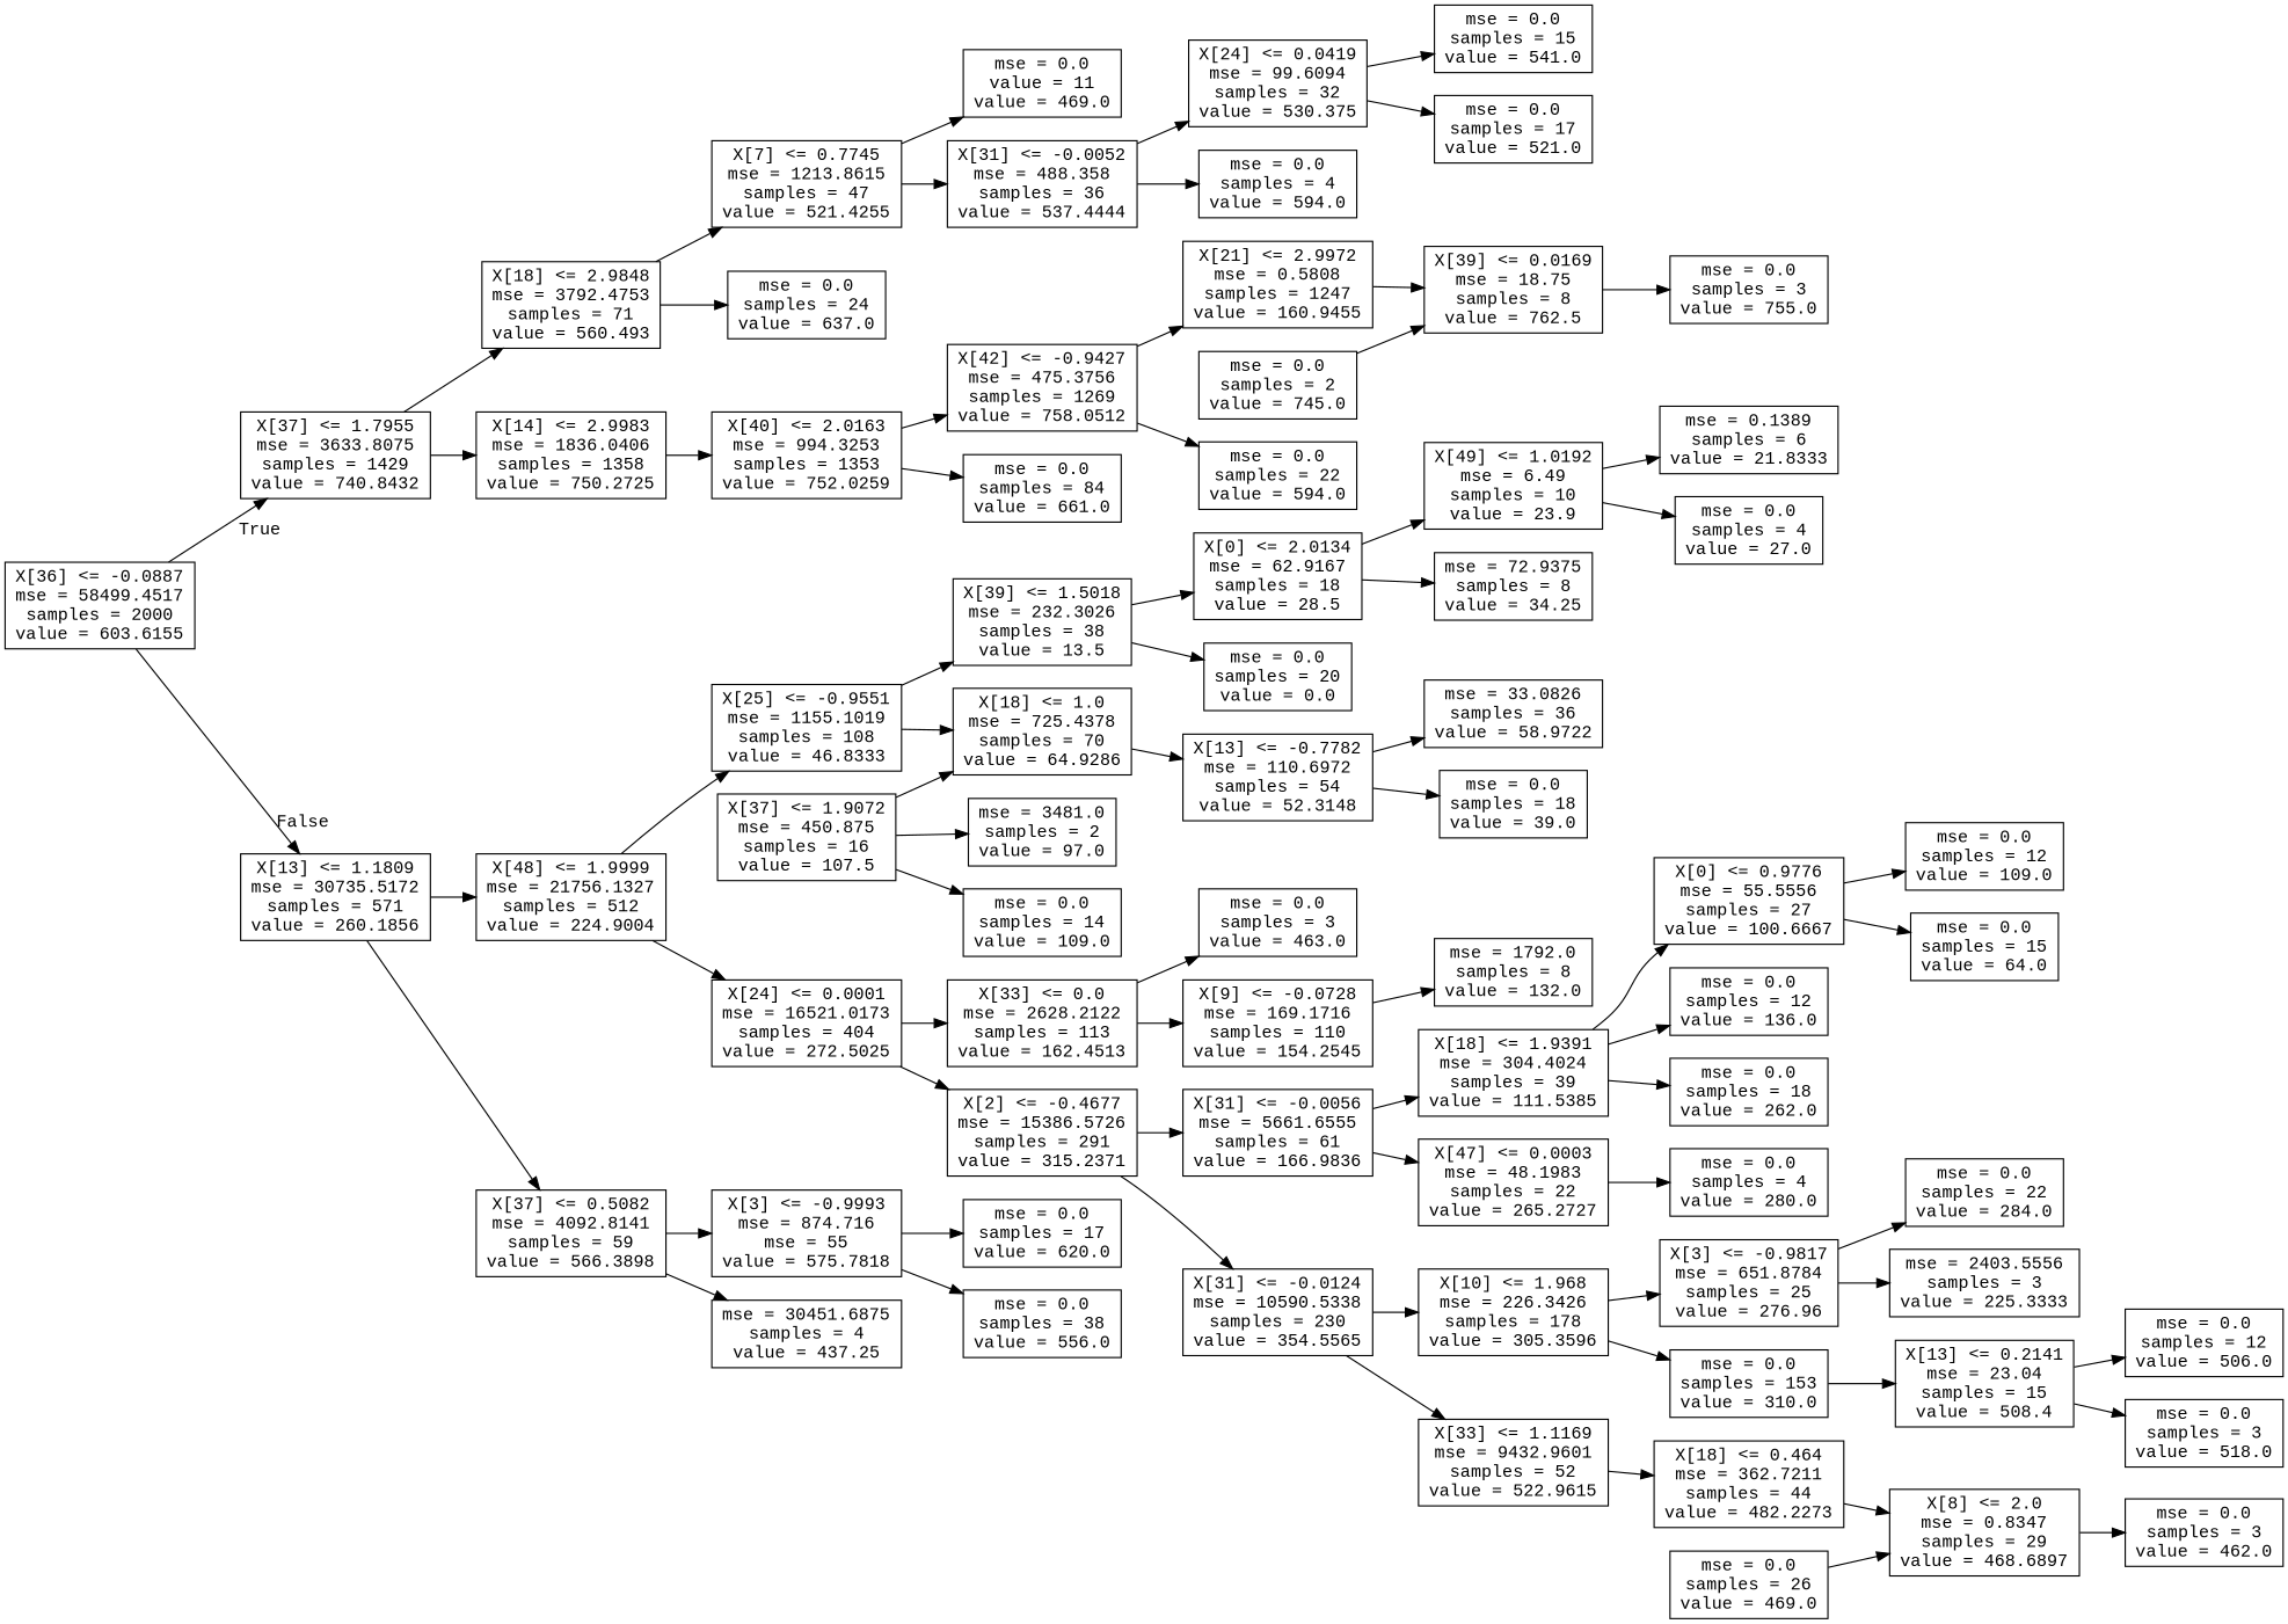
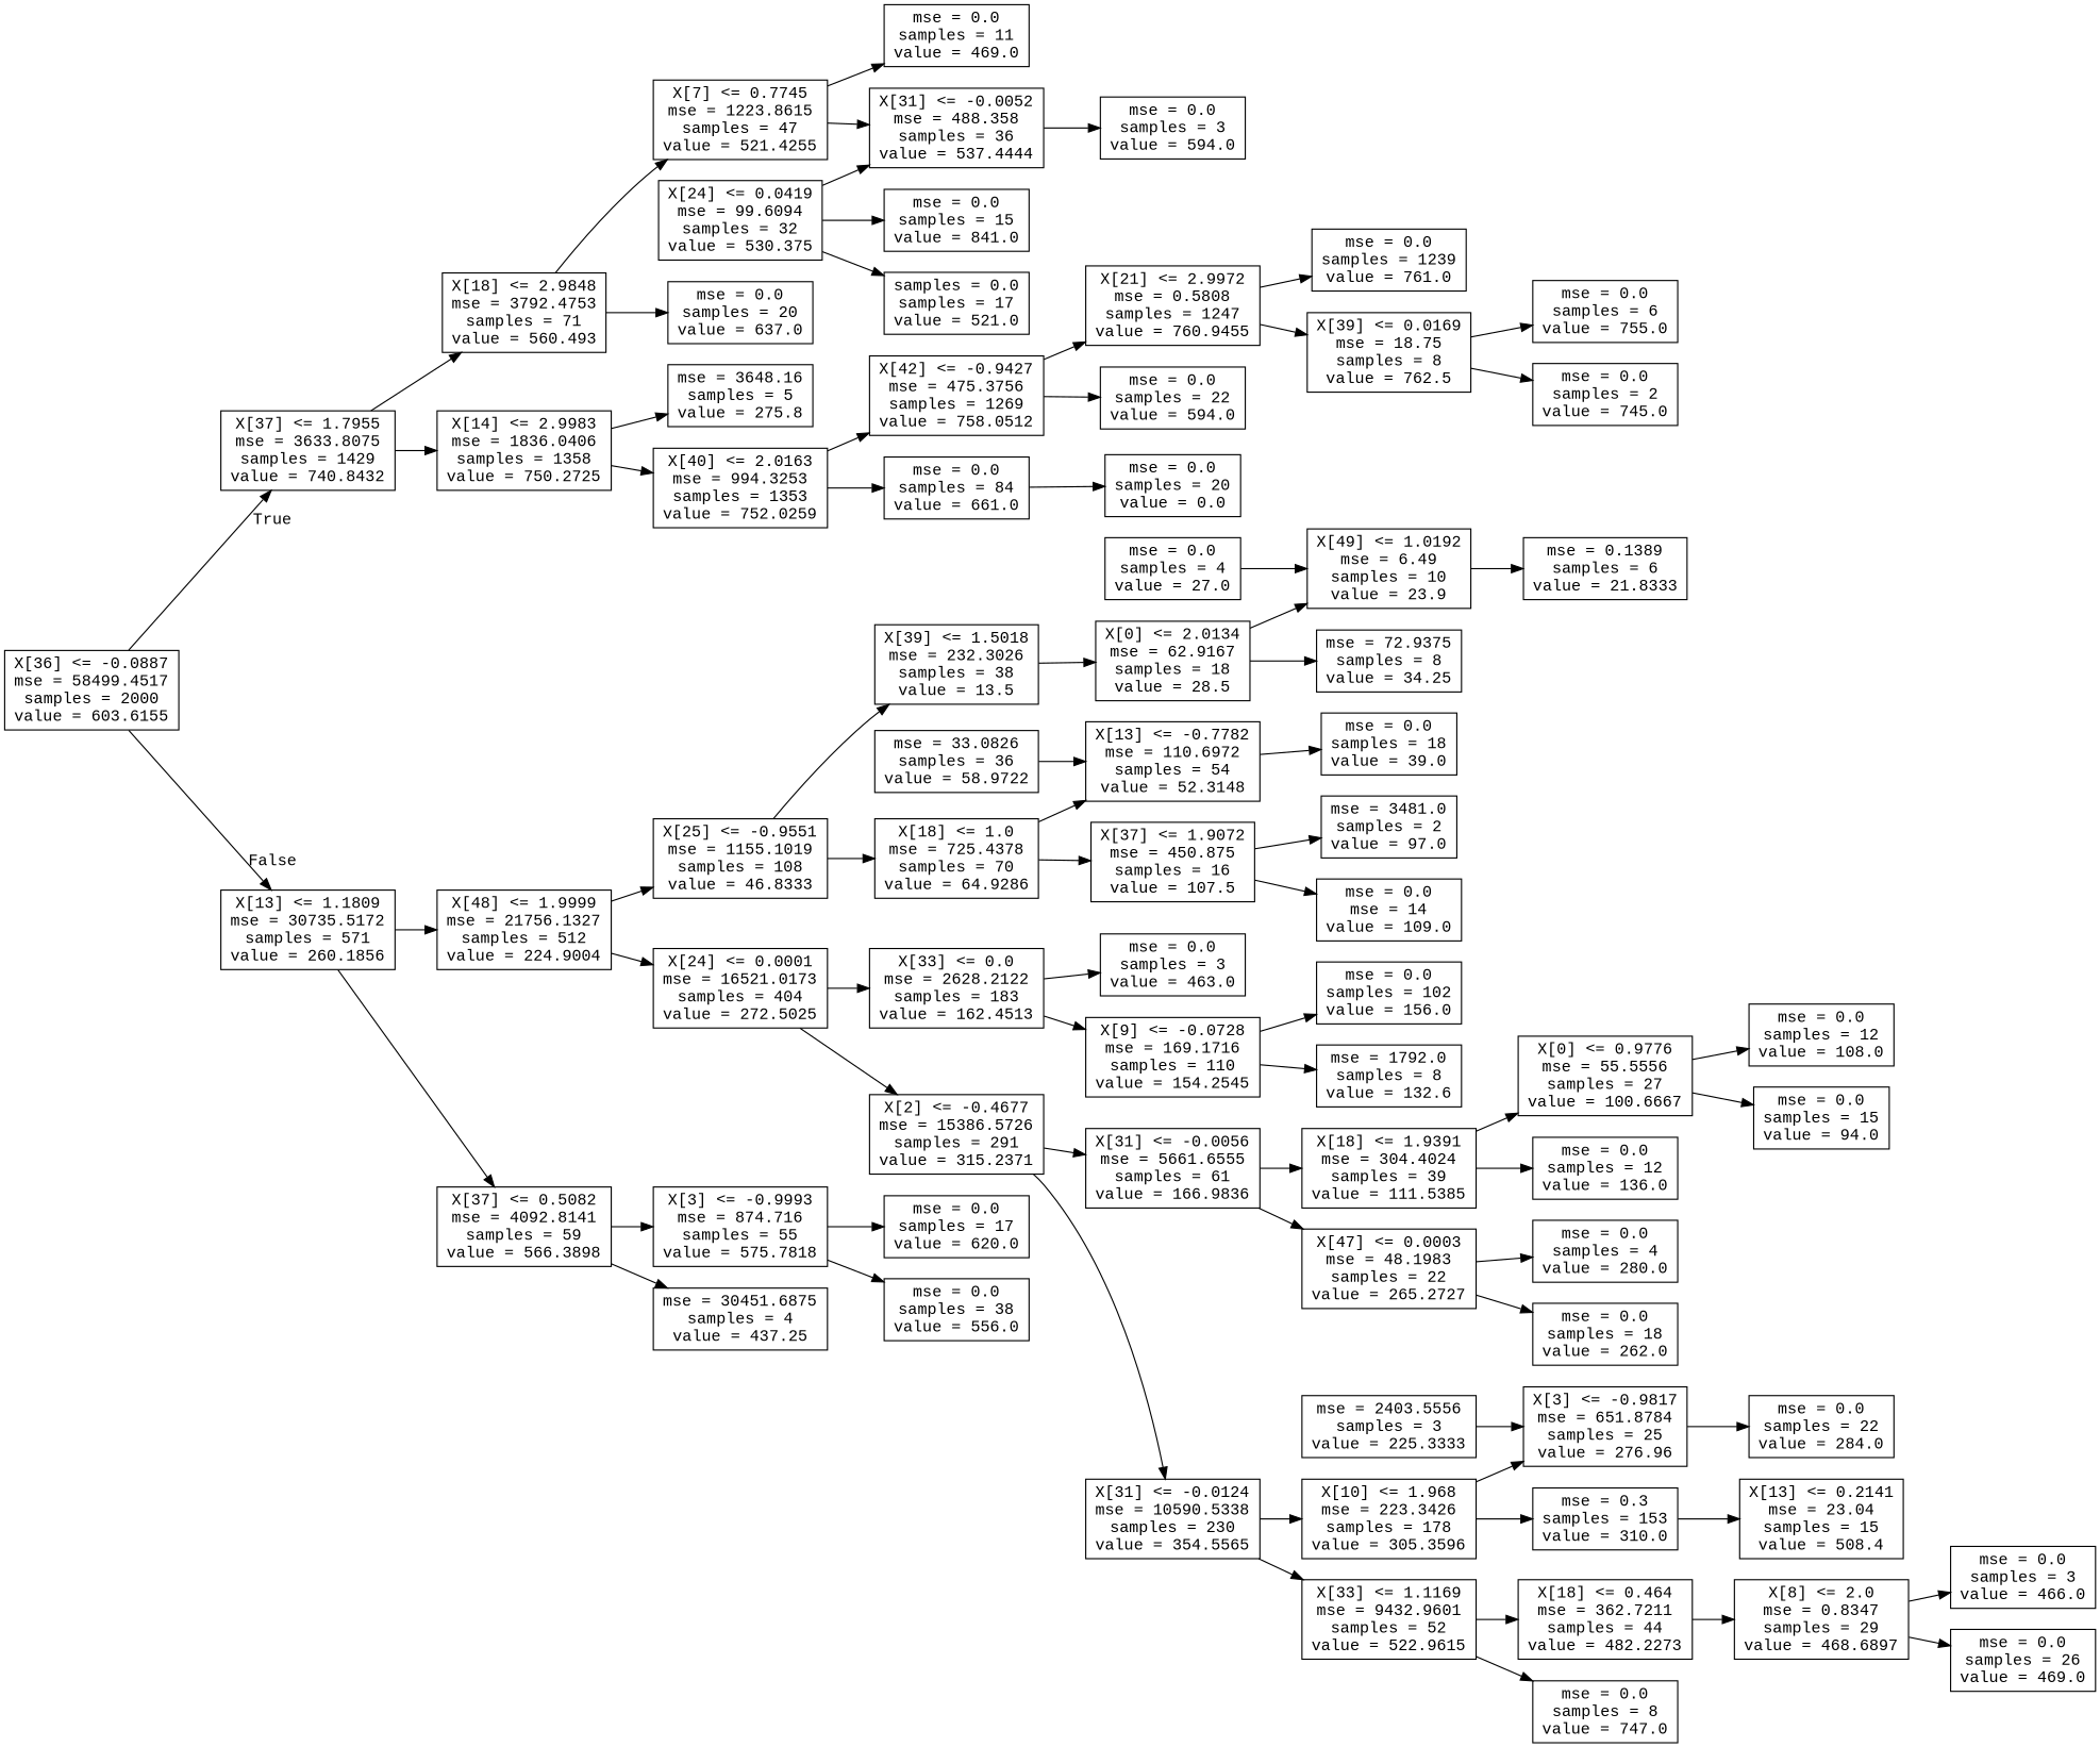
  digraph {
    fontname="Liberation Mono"
    rankdir=LR
    node [fontname="Liberation Mono" shape=box]
    edge [fontname="Liberation Mono"]
    n1 [label="X[36] <= -0.0887\nmse = 58499.4517\nsamples = 2000\nvalue = 603.6155"]
    n2 [label="X[37] <= 1.7955\nmse = 3633.8075\nsamples = 1429\nvalue = 740.8432"]
    n3 [label="X[13] <= 1.1809\nmse = 30735.5172\nsamples = 571\nvalue = 260.1856"]
    n4 [label="X[18] <= 2.9848\nmse = 3792.4753\nsamples = 71\nvalue = 560.493"]
    n5 [label="X[14] <= 2.9983\nmse = 1836.0406\nsamples = 1358\nvalue = 750.2725"]
    n6 [label="X[48] <= 1.9999\nmse = 21756.1327\nsamples = 512\nvalue = 224.9004"]
    n7 [label="X[37] <= 0.5082\nmse = 4092.8141\nsamples = 59\nvalue = 566.3898"]
-   n8 [label="X[7] <= 0.7745\nmse = 1213.8615\nsamples = 47\nvalue = 521.4255"]
-   n9 [label="mse = 0.0\nsamples = 24\nvalue = 637.0"]
+   n8 [label="X[7] <= 0.7745\nmse = 1223.8615\nsamples = 47\nvalue = 521.4255"]
+   n9 [label="mse = 0.0\nsamples = 20\nvalue = 637.0"]
+   n10 [label="mse = 3648.16\nsamples = 5\nvalue = 275.8"]
    n11 [label="X[40] <= 2.0163\nmse = 994.3253\nsamples = 1353\nvalue = 752.0259"]
-   n12 [label="mse = 0.0\nvalue = 11\nvalue = 469.0"]
+   n12 [label="mse = 0.0\nsamples = 11\nvalue = 469.0"]
    n13 [label="X[31] <= -0.0052\nmse = 488.358\nsamples = 36\nvalue = 537.4444"]
    n14 [label="X[24] <= 0.0419\nmse = 99.6094\nsamples = 32\nvalue = 530.375"]
-   n15 [label="mse = 0.0\nsamples = 4\nvalue = 594.0"]
-   n16 [label="mse = 0.0\nsamples = 15\nvalue = 541.0"]
-   n17 [label="mse = 0.0\nsamples = 17\nvalue = 521.0"]
+   n15 [label="mse = 0.0\nsamples = 3\nvalue = 594.0"]
+   n16 [label="mse = 0.0\nsamples = 15\nvalue = 841.0"]
+   n17 [label="samples = 0.0\nsamples = 17\nvalue = 521.0"]
    n18 [label="X[42] <= -0.9427\nmse = 475.3756\nsamples = 1269\nvalue = 758.0512"]
    n19 [label="mse = 0.0\nsamples = 84\nvalue = 661.0"]
-   n20 [label="X[21] <= 2.9972\nmse = 0.5808\nsamples = 1247\nvalue = 160.9455"]
+   n20 [label="X[21] <= 2.9972\nmse = 0.5808\nsamples = 1247\nvalue = 760.9455"]
    n21 [label="mse = 0.0\nsamples = 22\nvalue = 594.0"]
+   n22 [label="mse = 0.0\nsamples = 1239\nvalue = 761.0"]
    n23 [label="X[39] <= 0.0169\nmse = 18.75\nsamples = 8\nvalue = 762.5"]
-   n24 [label="mse = 0.0\nsamples = 3\nvalue = 755.0"]
+   n24 [label="mse = 0.0\nsamples = 6\nvalue = 755.0"]
    n25 [label="mse = 0.0\nsamples = 2\nvalue = 745.0"]
    n26 [label="X[25] <= -0.9551\nmse = 1155.1019\nsamples = 108\nvalue = 46.8333"]
    n27 [label="X[24] <= 0.0001\nmse = 16521.0173\nsamples = 404\nvalue = 272.5025"]
-   n28 [label="X[3] <= -0.9993\nmse = 874.716\nmse = 55\nvalue = 575.7818"]
+   n28 [label="X[3] <= -0.9993\nmse = 874.716\nsamples = 55\nvalue = 575.7818"]
    n29 [label="mse = 30451.6875\nsamples = 4\nvalue = 437.25"]
    n30 [label="X[39] <= 1.5018\nmse = 232.3026\nsamples = 38\nvalue = 13.5"]
    n31 [label="X[18] <= 1.0\nmse = 725.4378\nsamples = 70\nvalue = 64.9286"]
-   n32 [label="X[33] <= 0.0\nmse = 2628.2122\nsamples = 113\nvalue = 162.4513"]
+   n32 [label="X[33] <= 0.0\nmse = 2628.2122\nsamples = 183\nvalue = 162.4513"]
    n33 [label="X[2] <= -0.4677\nmse = 15386.5726\nsamples = 291\nvalue = 315.2371"]
    n34 [label="X[0] <= 2.0134\nmse = 62.9167\nsamples = 18\nvalue = 28.5"]
    n35 [label="mse = 0.0\nsamples = 20\nvalue = 0.0"]
    n36 [label="X[13] <= -0.7782\nmse = 110.6972\nsamples = 54\nvalue = 52.3148"]
    n37 [label="X[37] <= 1.9072\nmse = 450.875\nsamples = 16\nvalue = 107.5"]
    n38 [label="X[49] <= 1.0192\nmse = 6.49\nsamples = 10\nvalue = 23.9"]
    n39 [label="mse = 72.9375\nsamples = 8\nvalue = 34.25"]
    n40 [label="mse = 0.1389\nsamples = 6\nvalue = 21.8333"]
    n41 [label="mse = 0.0\nsamples = 4\nvalue = 27.0"]
    n42 [label="mse = 33.0826\nsamples = 36\nvalue = 58.9722"]
    n43 [label="mse = 0.0\nsamples = 18\nvalue = 39.0"]
    n44 [label="mse = 3481.0\nsamples = 2\nvalue = 97.0"]
-   n45 [label="mse = 0.0\nsamples = 14\nvalue = 109.0"]
+   n45 [label="mse = 0.0\nmse = 14\nvalue = 109.0"]
    n46 [label="mse = 0.0\nsamples = 3\nvalue = 463.0"]
    n47 [label="X[9] <= -0.0728\nmse = 169.1716\nsamples = 110\nvalue = 154.2545"]
    n48 [label="X[31] <= -0.0056\nmse = 5661.6555\nsamples = 61\nvalue = 166.9836"]
    n49 [label="X[31] <= -0.0124\nmse = 10590.5338\nsamples = 230\nvalue = 354.5565"]
-   n51 [label="mse = 1792.0\nsamples = 8\nvalue = 132.0"]
+   n50 [label="mse = 0.0\nsamples = 102\nvalue = 156.0"]
+   n51 [label="mse = 1792.0\nsamples = 8\nvalue = 132.6"]
    n52 [label="X[18] <= 1.9391\nmse = 304.4024\nsamples = 39\nvalue = 111.5385"]
    n53 [label="X[47] <= 0.0003\nmse = 48.1983\nsamples = 22\nvalue = 265.2727"]
-   n54 [label="X[10] <= 1.968\nmse = 226.3426\nsamples = 178\nvalue = 305.3596"]
+   n54 [label="X[10] <= 1.968\nmse = 223.3426\nsamples = 178\nvalue = 305.3596"]
    n55 [label="X[33] <= 1.1169\nmse = 9432.9601\nsamples = 52\nvalue = 522.9615"]
    n56 [label="X[0] <= 0.9776\nmse = 55.5556\nsamples = 27\nvalue = 100.6667"]
    n57 [label="mse = 0.0\nsamples = 12\nvalue = 136.0"]
    n58 [label="mse = 0.0\nsamples = 4\nvalue = 280.0"]
    n59 [label="mse = 0.0\nsamples = 18\nvalue = 262.0"]
-   n60 [label="mse = 0.0\nsamples = 12\nvalue = 109.0"]
-   n61 [label="mse = 0.0\nsamples = 15\nvalue = 64.0"]
+   n60 [label="mse = 0.0\nsamples = 12\nvalue = 108.0"]
+   n61 [label="mse = 0.0\nsamples = 15\nvalue = 94.0"]
    n62 [label="X[3] <= -0.9817\nmse = 651.8784\nsamples = 25\nvalue = 276.96"]
-   n63 [label="mse = 0.0\nsamples = 153\nvalue = 310.0"]
+   n63 [label="mse = 0.3\nsamples = 153\nvalue = 310.0"]
    n64 [label="X[18] <= 0.464\nmse = 362.7211\nsamples = 44\nvalue = 482.2273"]
+   n65 [label="mse = 0.0\nsamples = 8\nvalue = 747.0"]
    n66 [label="mse = 0.0\nsamples = 22\nvalue = 284.0"]
    n67 [label="mse = 2403.5556\nsamples = 3\nvalue = 225.3333"]
    n68 [label="X[13] <= 0.2141\nmse = 23.04\nsamples = 15\nvalue = 508.4"]
    n69 [label="X[8] <= 2.0\nmse = 0.8347\nsamples = 29\nvalue = 468.6897"]
-   n70 [label="mse = 0.0\nsamples = 3\nvalue = 462.0"]
+   n70 [label="mse = 0.0\nsamples = 3\nvalue = 466.0"]
    n71 [label="mse = 0.0\nsamples = 26\nvalue = 469.0"]
-   n72 [label="mse = 0.0\nsamples = 12\nvalue = 506.0"]
-   n73 [label="mse = 0.0\nsamples = 3\nvalue = 518.0"]
    n74 [label="mse = 0.0\nsamples = 17\nvalue = 620.0"]
    n75 [label="mse = 0.0\nsamples = 38\nvalue = 556.0"]
    n1 -> n2 [headlabel=True labelangle=45 labeldistance=2.5]
    n1 -> n3 [headlabel=False labelangle=-45 labeldistance=2.5]
    n2 -> n4
    n2 -> n5
    n3 -> n6
    n3 -> n7
    n4 -> n8
    n4 -> n9
+   n5 -> n10
    n5 -> n11
    n6 -> n26
    n6 -> n27
    n7 -> n28
    n7 -> n29
    n8 -> n12
    n8 -> n13
    n11 -> n18
    n11 -> n19
-   n13 -> n14
+   n14 -> n13
    n13 -> n15
    n14 -> n16
    n14 -> n17
    n18 -> n20
    n18 -> n21
+   n20 -> n22
    n20 -> n23
    n23 -> n24
-   n25 -> n23
+   n23 -> n25
    n26 -> n30
    n26 -> n31
    n27 -> n32
    n27 -> n33
    n28 -> n74
    n28 -> n75
    n30 -> n34
-   n30 -> n35
+   n19 -> n35
    n31 -> n36
-   n37 -> n31
+   n31 -> n37
    n32 -> n46
    n32 -> n47
    n33 -> n48
    n33 -> n49
    n34 -> n38
    n34 -> n39
-   n36 -> n42
+   n42 -> n36
    n36 -> n43
    n37 -> n44
    n37 -> n45
    n38 -> n40
-   n38 -> n41
+   n41 -> n38
+   n47 -> n50
    n47 -> n51
    n48 -> n52
    n48 -> n53
    n49 -> n54
    n49 -> n55
    n52 -> n56
    n52 -> n57
    n53 -> n58
-   n52 -> n59
+   n53 -> n59
    n54 -> n62
    n54 -> n63
    n55 -> n64
+   n55 -> n65
    n56 -> n60
    n56 -> n61
    n62 -> n66
-   n62 -> n67
+   n67 -> n62
    n63 -> n68
    n64 -> n69
-   n68 -> n72
-   n68 -> n73
    n69 -> n70
-   n71 -> n69
+   n69 -> n71
  }
